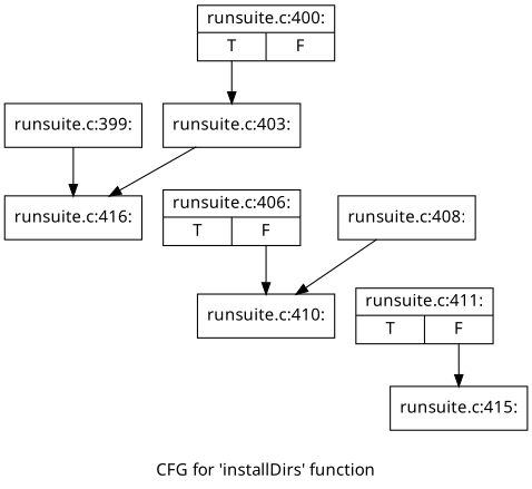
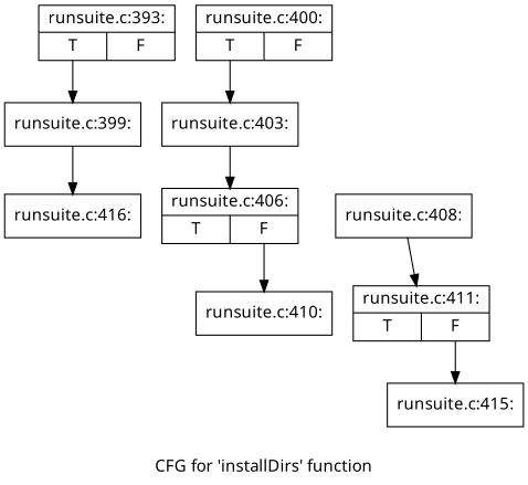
  digraph {
    fontname="Noto Sans"
    label="CFG for 'installDirs' function"
    node [fontname="Noto Sans" shape=record]
    edge [fontname="Noto Sans"]
+   n1 [label="{runsuite.c:393:|{<s0>T|<s1>F}}"]
    n2 [label="{runsuite.c:399:}"]
    n3 [label="{runsuite.c:416:}"]
    n4 [label="{runsuite.c:400:|{<s0>T|<s1>F}}"]
    n5 [label="{runsuite.c:403:}"]
    n6 [label="{runsuite.c:406:|{<s0>T|<s1>F}}"]
    n7 [label="{runsuite.c:410:}"]
    n8 [label="{runsuite.c:408:}"]
    n9 [label="{runsuite.c:411:|{<s0>T|<s1>F}}"]
    n10 [label="{runsuite.c:415:}"]
+   n1 -> n2 [tailport=s0]
    n2 -> n3
    n4 -> n5 [tailport=s0]
-   n5 -> n3
+   n5 -> n6
    n6 -> n7 [tailport=s1]
-   n8 -> n7
+   n8 -> n9
    n9 -> n10 [tailport=s1]
  }
